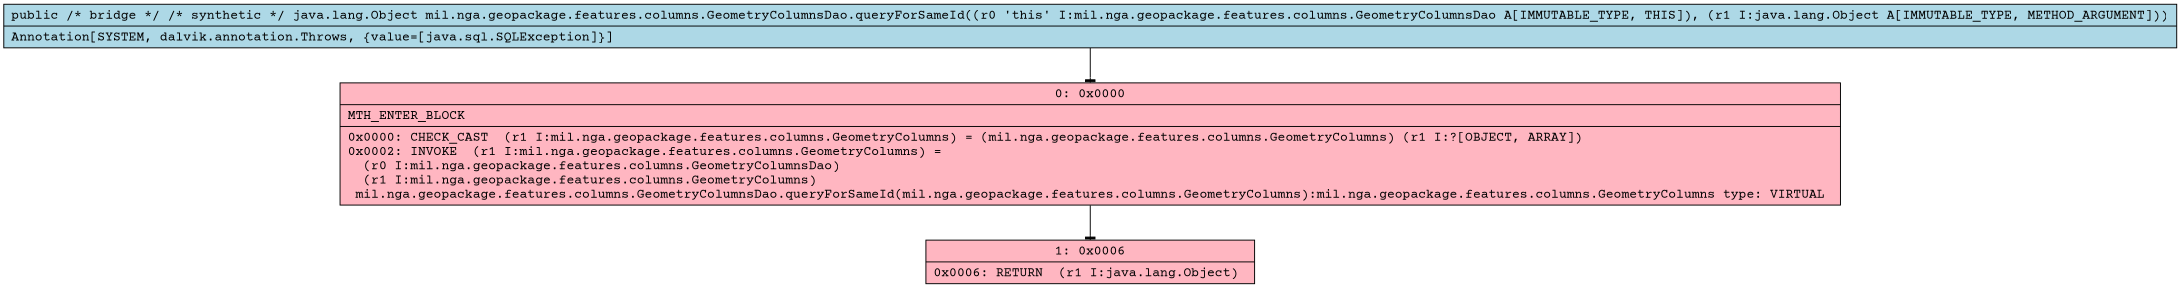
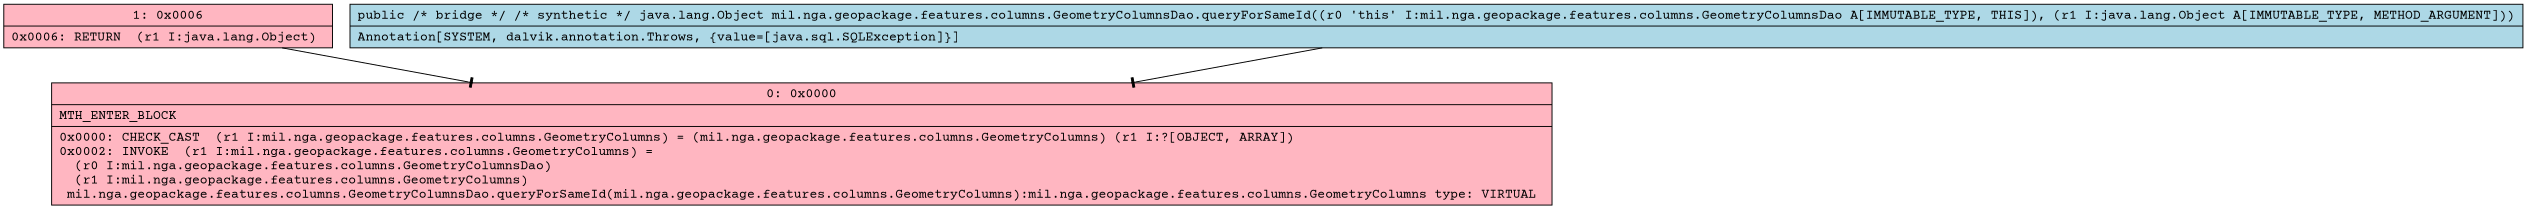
  digraph {
    fontname="Courier Prime"
    node [shape=record style=filled fillcolor=lightpink fontname="Courier Prime"]
    edge [arrowhead=tee fontname="Courier Prime"]
    n1 [label="{0\:\ 0x0000|MTH_ENTER_BLOCK\l|0x0000: CHECK_CAST  (r1 I:mil.nga.geopackage.features.columns.GeometryColumns) = (mil.nga.geopackage.features.columns.GeometryColumns) (r1 I:?[OBJECT, ARRAY]) \l0x0002: INVOKE  (r1 I:mil.nga.geopackage.features.columns.GeometryColumns) = \l  (r0 I:mil.nga.geopackage.features.columns.GeometryColumnsDao)\l  (r1 I:mil.nga.geopackage.features.columns.GeometryColumns)\l mil.nga.geopackage.features.columns.GeometryColumnsDao.queryForSameId(mil.nga.geopackage.features.columns.GeometryColumns):mil.nga.geopackage.features.columns.GeometryColumns type: VIRTUAL \l}"]
    n2 [label="{1\:\ 0x0006|0x0006: RETURN  (r1 I:java.lang.Object) \l}"]
    n3 [label="{public \/* bridge *\/ \/* synthetic *\/ java.lang.Object mil.nga.geopackage.features.columns.GeometryColumnsDao.queryForSameId((r0 'this' I:mil.nga.geopackage.features.columns.GeometryColumnsDao A[IMMUTABLE_TYPE, THIS]), (r1 I:java.lang.Object A[IMMUTABLE_TYPE, METHOD_ARGUMENT]))  | Annotation[SYSTEM, dalvik.annotation.Throws, \{value=[java.sql.SQLException]\}]\l}" fillcolor=lightblue]
-   n1 -> n2
+   n2 -> n1
    n3 -> n1
  }
